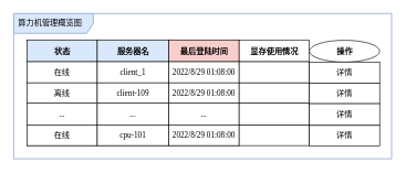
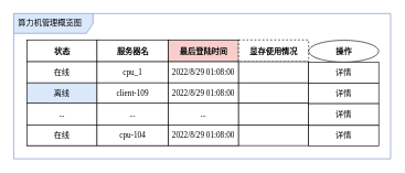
  <mxCell id="0" />
  <mxCell id="1" parent="0" />
  <mxCell id="2" value="算力机管理概览图" style="shape=umlFrame;whiteSpace=wrap;html=1;width=120;height=30;boundedLbl=1;verticalAlign=middle;align=left;spacingLeft=5;shadow=0;fontFamily=Times New Roman;fillColor=#dae8fc;strokeColor=#6c8ebf;swimlaneFillColor=default;" parent="1" vertex="1"><mxGeometry x="20" y="20" width="570" height="220" as="geometry" /></mxCell>
  <mxCell id="3" value="Assets" style="childLayout=tableLayout;recursiveResize=0;shadow=0;fontFamily=Times New Roman;movable=1;resizable=1;rotatable=1;deletable=1;editable=1;connectable=1;" parent="1" vertex="1"><mxGeometry x="40" y="60" width="320" height="160" as="geometry" /></mxCell>
  <mxCell id="4" style="shape=tableRow;horizontal=0;startSize=0;swimlaneHead=0;swimlaneBody=0;top=0;left=0;bottom=0;right=0;dropTarget=0;collapsible=0;recursiveResize=0;expand=0;fontStyle=0;shadow=0;fontFamily=Times New Roman;movable=1;resizable=1;rotatable=1;deletable=1;editable=1;connectable=1;" parent="3" vertex="1"><mxGeometry width="320" height="33" as="geometry" /></mxCell>
- <mxCell id="5" value="状态" style="connectable=1;recursiveResize=0;align=center;fontStyle=1;html=1;shadow=0;fontFamily=Times New Roman;movable=1;resizable=1;rotatable=1;deletable=1;editable=1;fillColor=#dae8fc;" parent="4" vertex="1"><mxGeometry width="106" height="33" as="geometry"><mxRectangle width="106" height="33" as="alternateBounds" /></mxGeometry></mxCell>
- <mxCell id="6" value="服务器名" style="connectable=1;recursiveResize=0;align=center;fontStyle=1;html=1;shadow=0;fontFamily=Times New Roman;movable=1;resizable=1;rotatable=1;deletable=1;editable=1;fillColor=#dae8fc;" parent="4" vertex="1"><mxGeometry x="106" width="108" height="33" as="geometry"><mxRectangle width="108" height="33" as="alternateBounds" /></mxGeometry></mxCell>
+ <mxCell id="5" value="状态" style="connectable=1;recursiveResize=0;align=center;fontStyle=1;html=1;shadow=0;fontFamily=Times New Roman;movable=1;resizable=1;rotatable=1;deletable=1;editable=1;" parent="4" vertex="1"><mxGeometry width="106" height="33" as="geometry"><mxRectangle width="106" height="33" as="alternateBounds" /></mxGeometry></mxCell>
+ <mxCell id="6" value="服务器名" style="connectable=1;recursiveResize=0;align=center;fontStyle=1;html=1;shadow=0;fontFamily=Times New Roman;movable=1;resizable=1;rotatable=1;deletable=1;editable=1;" parent="4" vertex="1"><mxGeometry x="106" width="108" height="33" as="geometry"><mxRectangle width="108" height="33" as="alternateBounds" /></mxGeometry></mxCell>
  <mxCell id="7" value="最后登陆时间" style="connectable=1;recursiveResize=0;align=center;fontStyle=1;html=1;shadow=0;fontFamily=Times New Roman;movable=1;resizable=1;rotatable=1;deletable=1;editable=1;fillColor=#f8cecc;" parent="4" vertex="1"><mxGeometry x="214" width="106" height="33" as="geometry"><mxRectangle width="106" height="33" as="alternateBounds" /></mxGeometry></mxCell>
  <mxCell id="8" value="" style="shape=tableRow;horizontal=0;startSize=0;swimlaneHead=0;swimlaneBody=0;top=0;left=0;bottom=0;right=0;dropTarget=0;collapsible=0;recursiveResize=0;expand=0;fontStyle=0;shadow=0;fontFamily=Times New Roman;movable=1;resizable=1;rotatable=1;deletable=1;editable=1;connectable=1;" parent="3" vertex="1"><mxGeometry y="33" width="320" height="32" as="geometry" /></mxCell>
  <mxCell id="9" value="在线" style="connectable=1;recursiveResize=0;align=center;whiteSpace=wrap;html=1;shadow=0;fontFamily=Times New Roman;movable=1;resizable=1;rotatable=1;deletable=1;editable=1;" parent="8" vertex="1"><mxGeometry width="106" height="32" as="geometry"><mxRectangle width="106" height="32" as="alternateBounds" /></mxGeometry></mxCell>
- <mxCell id="10" value="client_1" style="connectable=1;recursiveResize=0;align=center;whiteSpace=wrap;html=1;shadow=0;fontFamily=Times New Roman;movable=1;resizable=1;rotatable=1;deletable=1;editable=1;" parent="8" vertex="1"><mxGeometry x="106" width="108" height="32" as="geometry"><mxRectangle width="108" height="32" as="alternateBounds" /></mxGeometry></mxCell>
+ <mxCell id="10" value="cpu_1" style="connectable=1;recursiveResize=0;align=center;whiteSpace=wrap;html=1;shadow=0;fontFamily=Times New Roman;movable=1;resizable=1;rotatable=1;deletable=1;editable=1;" parent="8" vertex="1"><mxGeometry x="106" width="108" height="32" as="geometry"><mxRectangle width="108" height="32" as="alternateBounds" /></mxGeometry></mxCell>
  <mxCell id="11" value="2022/8/29 01:08:00" style="connectable=1;recursiveResize=0;align=center;whiteSpace=wrap;html=1;shadow=0;fontFamily=Times New Roman;movable=1;resizable=1;rotatable=1;deletable=1;editable=1;" parent="8" vertex="1"><mxGeometry x="214" width="106" height="32" as="geometry"><mxRectangle width="106" height="32" as="alternateBounds" /></mxGeometry></mxCell>
  <mxCell id="12" value="" style="shape=tableRow;horizontal=0;startSize=0;swimlaneHead=0;swimlaneBody=0;top=0;left=0;bottom=0;right=0;dropTarget=0;collapsible=0;recursiveResize=0;expand=0;fontStyle=1;shadow=0;fontFamily=Times New Roman;movable=1;resizable=1;rotatable=1;deletable=1;editable=1;connectable=1;" parent="3" vertex="1"><mxGeometry y="65" width="320" height="31" as="geometry" /></mxCell>
- <mxCell id="13" value="离线" style="connectable=1;recursiveResize=0;whiteSpace=wrap;html=1;shadow=0;fontFamily=Times New Roman;movable=1;resizable=1;rotatable=1;deletable=1;editable=1;" parent="12" vertex="1"><mxGeometry width="106" height="31" as="geometry"><mxRectangle width="106" height="31" as="alternateBounds" /></mxGeometry></mxCell>
+ <mxCell id="13" value="离线" style="connectable=1;recursiveResize=0;whiteSpace=wrap;html=1;shadow=0;fontFamily=Times New Roman;movable=1;resizable=1;rotatable=1;deletable=1;editable=1;fillColor=#dae8fc;" parent="12" vertex="1"><mxGeometry width="106" height="31" as="geometry"><mxRectangle width="106" height="31" as="alternateBounds" /></mxGeometry></mxCell>
  <mxCell id="14" value="client-109" style="connectable=1;recursiveResize=0;whiteSpace=wrap;html=1;shadow=0;fontFamily=Times New Roman;movable=1;resizable=1;rotatable=1;deletable=1;editable=1;" parent="12" vertex="1"><mxGeometry x="106" width="108" height="31" as="geometry"><mxRectangle width="108" height="31" as="alternateBounds" /></mxGeometry></mxCell>
  <mxCell id="15" value="2022/8/29 01:08:00" style="connectable=1;recursiveResize=0;whiteSpace=wrap;html=1;shadow=0;fontFamily=Times New Roman;movable=1;resizable=1;rotatable=1;deletable=1;editable=1;" parent="12" vertex="1"><mxGeometry x="214" width="106" height="31" as="geometry"><mxRectangle width="106" height="31" as="alternateBounds" /></mxGeometry></mxCell>
  <mxCell id="16" value="" style="shape=tableRow;horizontal=0;startSize=0;swimlaneHead=0;swimlaneBody=0;top=0;left=0;bottom=0;right=0;dropTarget=0;collapsible=0;recursiveResize=0;expand=0;fontStyle=0;shadow=0;fontFamily=Times New Roman;movable=1;resizable=1;rotatable=1;deletable=1;editable=1;connectable=1;" parent="3" vertex="1"><mxGeometry y="96" width="320" height="33" as="geometry" /></mxCell>
  <mxCell id="17" value="..." style="connectable=1;recursiveResize=0;fontStyle=0;align=center;whiteSpace=wrap;html=1;shadow=0;fontFamily=Times New Roman;movable=1;resizable=1;rotatable=1;deletable=1;editable=1;" parent="16" vertex="1"><mxGeometry width="106" height="33" as="geometry"><mxRectangle width="106" height="33" as="alternateBounds" /></mxGeometry></mxCell>
  <mxCell id="18" value="..." style="connectable=1;recursiveResize=0;fontStyle=0;align=center;whiteSpace=wrap;html=1;shadow=0;fontFamily=Times New Roman;movable=1;resizable=1;rotatable=1;deletable=1;editable=1;" parent="16" vertex="1"><mxGeometry x="106" width="108" height="33" as="geometry"><mxRectangle width="108" height="33" as="alternateBounds" /></mxGeometry></mxCell>
  <mxCell id="19" value="..." style="connectable=1;recursiveResize=0;fontStyle=0;align=center;whiteSpace=wrap;html=1;shadow=0;fontFamily=Times New Roman;movable=1;resizable=1;rotatable=1;deletable=1;editable=1;" parent="16" vertex="1"><mxGeometry x="214" width="106" height="33" as="geometry"><mxRectangle width="106" height="33" as="alternateBounds" /></mxGeometry></mxCell>
  <mxCell id="20" value="" style="shape=tableRow;horizontal=0;startSize=0;swimlaneHead=0;swimlaneBody=0;top=0;left=0;bottom=0;right=0;dropTarget=0;collapsible=0;recursiveResize=0;expand=0;fontStyle=1;shadow=0;fontFamily=Times New Roman;movable=1;resizable=1;rotatable=1;deletable=1;editable=1;connectable=1;" parent="3" vertex="1"><mxGeometry y="129" width="320" height="31" as="geometry" /></mxCell>
  <mxCell id="21" value="在线" style="connectable=1;recursiveResize=0;whiteSpace=wrap;html=1;shadow=0;fontFamily=Times New Roman;movable=1;resizable=1;rotatable=1;deletable=1;editable=1;" parent="20" vertex="1"><mxGeometry width="106" height="31" as="geometry"><mxRectangle width="106" height="31" as="alternateBounds" /></mxGeometry></mxCell>
- <mxCell id="22" value="cpu-101" style="connectable=1;recursiveResize=0;whiteSpace=wrap;html=1;shadow=0;fontFamily=Times New Roman;movable=1;resizable=1;rotatable=1;deletable=1;editable=1;" parent="20" vertex="1"><mxGeometry x="106" width="108" height="31" as="geometry"><mxRectangle width="108" height="31" as="alternateBounds" /></mxGeometry></mxCell>
+ <mxCell id="22" value="cpu-104" style="connectable=1;recursiveResize=0;whiteSpace=wrap;html=1;shadow=0;fontFamily=Times New Roman;movable=1;resizable=1;rotatable=1;deletable=1;editable=1;" parent="20" vertex="1"><mxGeometry x="106" width="108" height="31" as="geometry"><mxRectangle width="108" height="31" as="alternateBounds" /></mxGeometry></mxCell>
  <mxCell id="23" value="2022/8/29 01:08:00" style="connectable=1;recursiveResize=0;whiteSpace=wrap;html=1;shadow=0;fontFamily=Times New Roman;movable=1;resizable=1;rotatable=1;deletable=1;editable=1;" parent="20" vertex="1"><mxGeometry x="214" width="106" height="31" as="geometry"><mxRectangle width="106" height="31" as="alternateBounds" /></mxGeometry></mxCell>
- <mxCell id="24" value="显存使用情况" style="connectable=1;recursiveResize=0;align=center;fontStyle=1;html=1;shadow=0;fontFamily=Times New Roman;movable=1;resizable=1;rotatable=1;deletable=1;editable=1;" parent="1" vertex="1"><mxGeometry x="360" y="60" width="106" height="33" as="geometry"><mxRectangle width="106" height="33" as="alternateBounds" /></mxGeometry></mxCell>
+ <mxCell id="24" value="显存使用情况" style="connectable=1;recursiveResize=0;align=center;fontStyle=1;html=1;shadow=0;fontFamily=Times New Roman;movable=1;resizable=1;rotatable=1;deletable=1;editable=1;dashed=1;" parent="1" vertex="1"><mxGeometry x="360" y="60" width="106" height="33" as="geometry"><mxRectangle width="106" height="33" as="alternateBounds" /></mxGeometry></mxCell>
  <mxCell id="25" value="" style="connectable=1;recursiveResize=0;align=center;whiteSpace=wrap;html=1;shadow=0;fontFamily=Times New Roman;movable=1;resizable=1;rotatable=1;deletable=1;editable=1;" parent="1" vertex="1"><mxGeometry x="360" y="93" width="106" height="32" as="geometry"><mxRectangle width="106" height="32" as="alternateBounds" /></mxGeometry></mxCell>
  <mxCell id="26" value="" style="connectable=1;recursiveResize=0;whiteSpace=wrap;html=1;shadow=0;fontFamily=Times New Roman;movable=1;resizable=1;rotatable=1;deletable=1;editable=1;" parent="1" vertex="1"><mxGeometry x="360" y="125" width="106" height="31" as="geometry"><mxRectangle width="106" height="31" as="alternateBounds" /></mxGeometry></mxCell>
  <mxCell id="27" value="" style="connectable=1;recursiveResize=0;fontStyle=0;align=center;whiteSpace=wrap;html=1;shadow=0;fontFamily=Times New Roman;movable=1;resizable=1;rotatable=1;deletable=1;editable=1;" parent="1" vertex="1"><mxGeometry x="360" y="156" width="106" height="33" as="geometry"><mxRectangle width="106" height="33" as="alternateBounds" /></mxGeometry></mxCell>
  <mxCell id="28" value="" style="connectable=1;recursiveResize=0;whiteSpace=wrap;html=1;shadow=0;fontFamily=Times New Roman;movable=1;resizable=1;rotatable=1;deletable=1;editable=1;" parent="1" vertex="1"><mxGeometry x="360" y="189" width="106" height="31" as="geometry"><mxRectangle width="106" height="31" as="alternateBounds" /></mxGeometry></mxCell>
  <mxCell id="29" value="操作" style="ellipse;connectable=1;recursiveResize=0;align=center;fontStyle=1;html=1;shadow=0;fontFamily=Times New Roman;movable=1;resizable=1;rotatable=1;deletable=1;editable=1;" parent="1" vertex="1"><mxGeometry x="466" y="60.5" width="106" height="33" as="geometry"><mxRectangle width="106" height="33" as="alternateBounds" /></mxGeometry></mxCell>
  <mxCell id="30" value="详情" style="connectable=1;recursiveResize=0;align=center;whiteSpace=wrap;html=1;shadow=0;fontFamily=Times New Roman;movable=1;resizable=1;rotatable=1;deletable=1;editable=1;" parent="1" vertex="1"><mxGeometry x="466" y="93.5" width="106" height="32" as="geometry"><mxRectangle width="106" height="32" as="alternateBounds" /></mxGeometry></mxCell>
  <mxCell id="31" value="详情" style="connectable=1;recursiveResize=0;whiteSpace=wrap;html=1;shadow=0;fontFamily=Times New Roman;movable=1;resizable=1;rotatable=1;deletable=1;editable=1;" parent="1" vertex="1"><mxGeometry x="466" y="125.5" width="106" height="31" as="geometry"><mxRectangle width="106" height="31" as="alternateBounds" /></mxGeometry></mxCell>
  <mxCell id="32" value="&lt;meta charset=&quot;utf-8&quot;&gt;&lt;span style=&quot;color: rgb(0, 0, 0); font-size: 12px; font-style: normal; font-variant-ligatures: normal; font-variant-caps: normal; font-weight: 400; letter-spacing: normal; orphans: 2; text-align: center; text-indent: 0px; text-transform: none; widows: 2; word-spacing: 0px; -webkit-text-stroke-width: 0px; background-color: rgb(248, 249, 250); text-decoration-thickness: initial; text-decoration-style: initial; text-decoration-color: initial; float: none; display: inline !important;&quot;&gt;详情&lt;/span&gt;" style="connectable=1;recursiveResize=0;fontStyle=0;align=center;whiteSpace=wrap;html=1;shadow=0;fontFamily=Times New Roman;movable=1;resizable=1;rotatable=1;deletable=1;editable=1;" parent="1" vertex="1"><mxGeometry x="466" y="156.5" width="106" height="33" as="geometry"><mxRectangle width="106" height="33" as="alternateBounds" /></mxGeometry></mxCell>
  <mxCell id="33" value="详情" style="connectable=1;recursiveResize=0;whiteSpace=wrap;html=1;shadow=0;fontFamily=Times New Roman;movable=1;resizable=1;rotatable=1;deletable=1;editable=1;" parent="1" vertex="1"><mxGeometry x="466" y="189.5" width="106" height="31" as="geometry"><mxRectangle width="106" height="31" as="alternateBounds" /></mxGeometry></mxCell>
